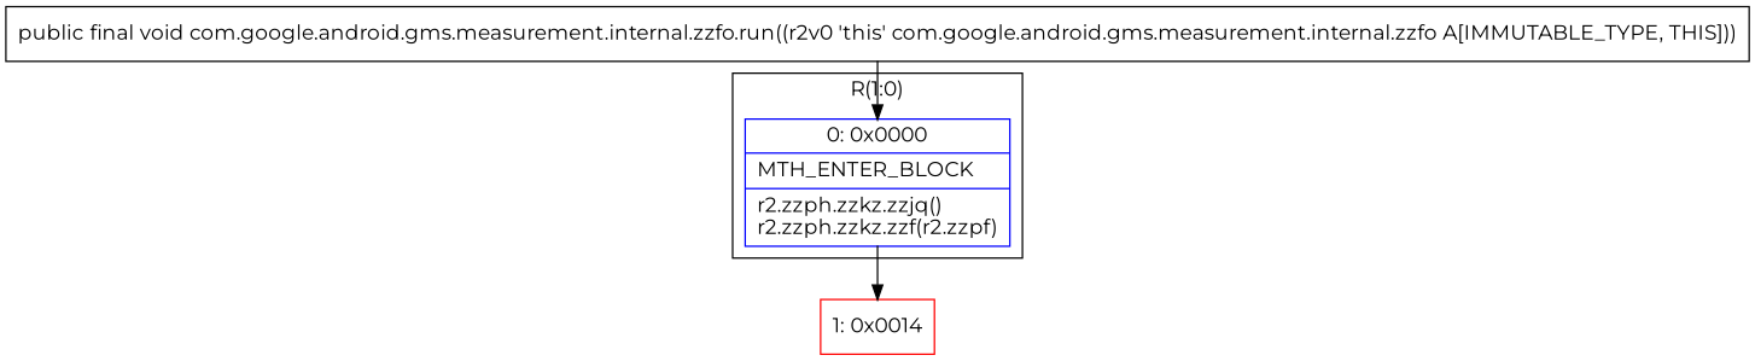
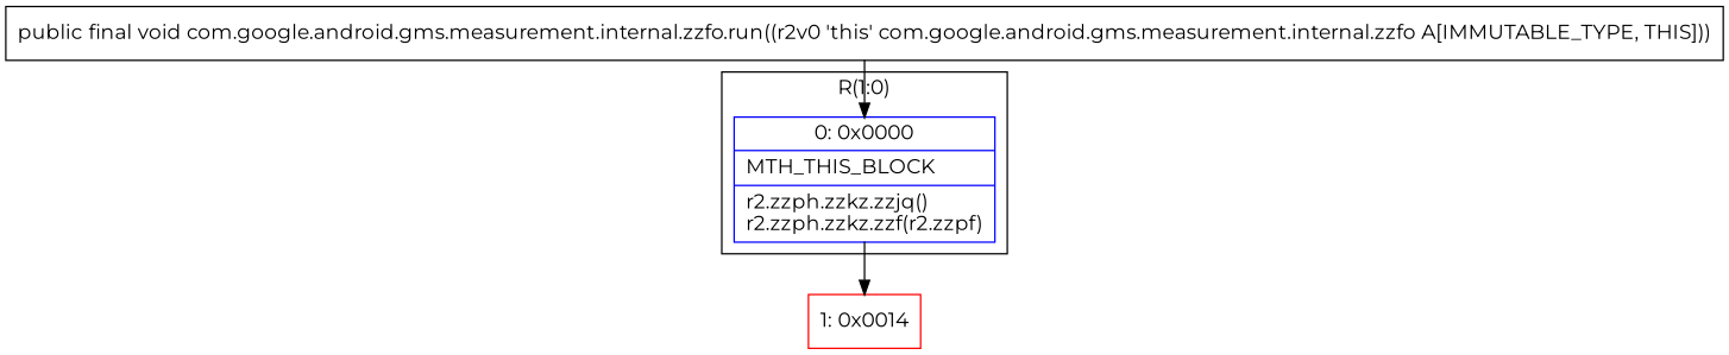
  digraph {
    fontname=Montserrat
    node [shape=record fontname=Montserrat]
    edge [fontname=Montserrat]
-   n1 [color=blue label="{0\:\ 0x0000|MTH_ENTER_BLOCK\l|r2.zzph.zzkz.zzjq()\lr2.zzph.zzkz.zzf(r2.zzpf)\l}"]
+   n1 [color=blue label="{0\:\ 0x0000|MTH_THIS_BLOCK\l|r2.zzph.zzkz.zzjq()\lr2.zzph.zzkz.zzf(r2.zzpf)\l}"]
    n2 [color=red label="{1\:\ 0x0014}"]
    n3 [label="{public final void com.google.android.gms.measurement.internal.zzfo.run((r2v0 'this' com.google.android.gms.measurement.internal.zzfo A[IMMUTABLE_TYPE, THIS])) }"]
    subgraph cluster_1 {
      label="R(1:0)"
      n1
    }
    n1 -> n2
    n3 -> n1
  }
